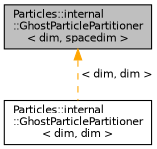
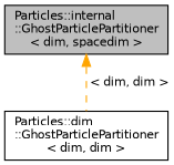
  digraph {
    node [color=black fontname=Helvetica fontsize=10 shape=record style=filled]
    n1 [fillcolor=grey75 fontcolor=black height=0.2 label="Particles::internal\l::GhostParticlePartitioner\l\< dim, spacedim \>" width=0.4]
-   n2 [fillcolor=white height=0.2 label="Particles::internal\l::GhostParticlePartitioner\l\< dim, dim \>" width=0.4]
+   n2 [fillcolor=white height=0.2 label="Particles::dim\l::GhostParticlePartitioner\l\< dim, dim \>" width=0.4]
    n1 -> n2 [color=orange dir=back fontname=Helvetica fontsize=10 label=" \< dim, dim \>" labelfontname=Helvetica labelfontsize=10 style=dashed]
  }
